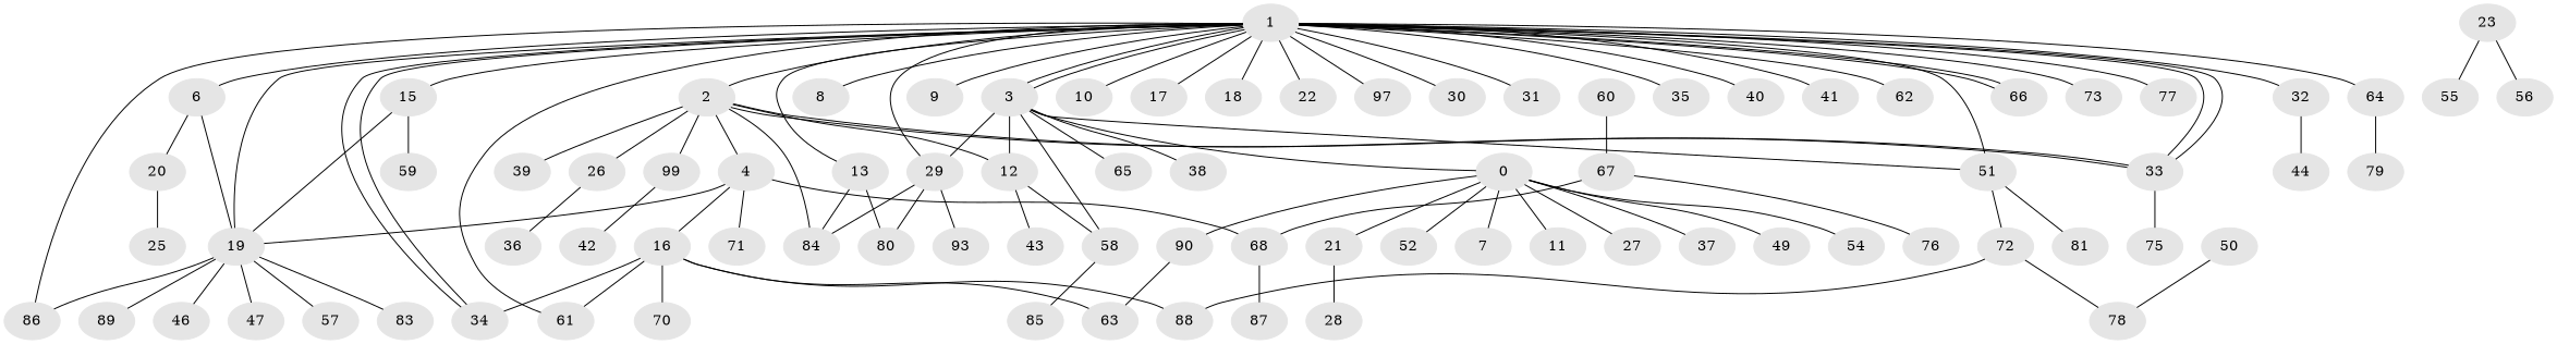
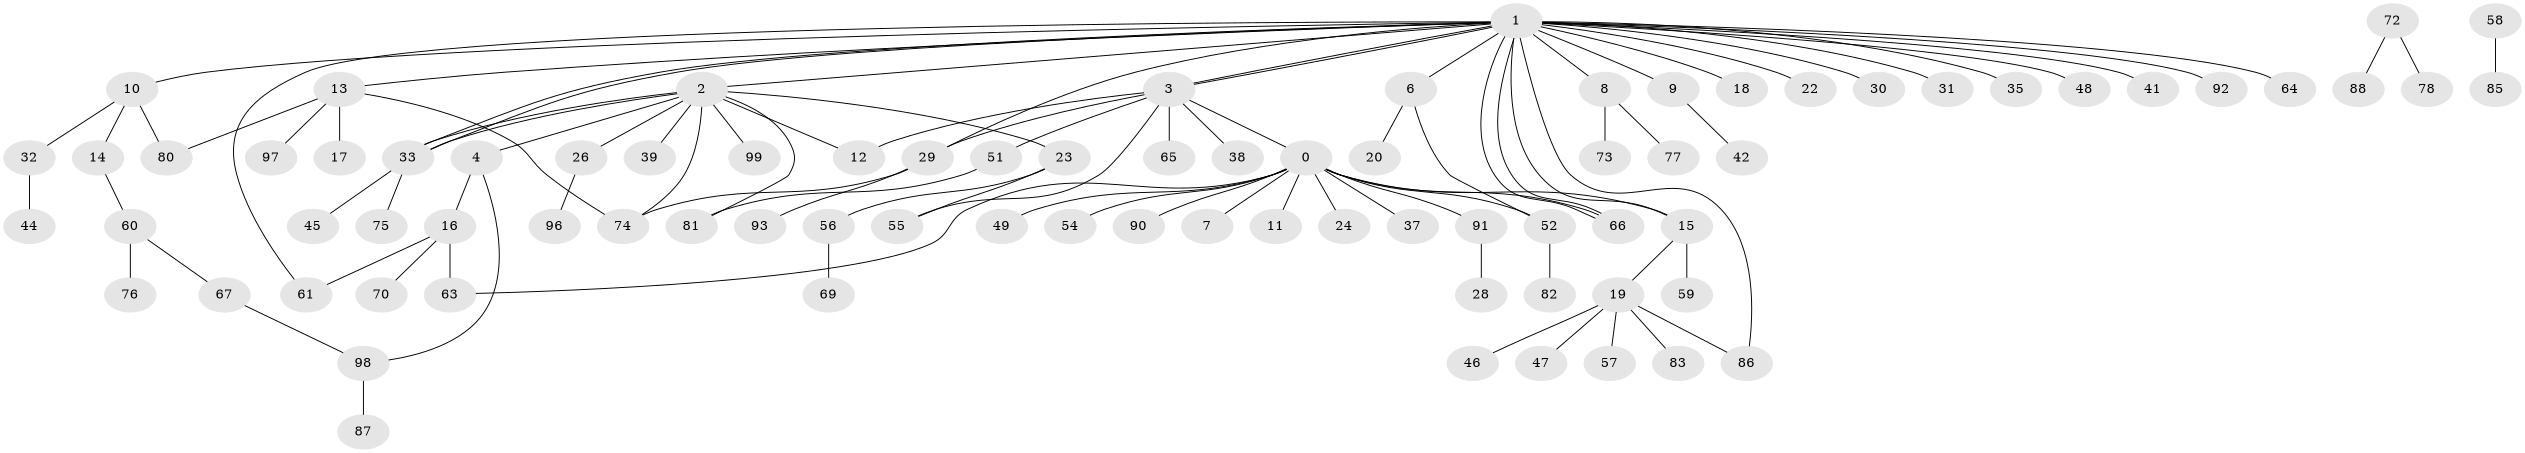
  graph {
    node [color=gray90 style=filled]
    1
    2
    3
    6
    8
    9
    10
    13
    15
    17
    18
    19
    22
    n14 [label=97]
    29
    30
    31
    32
    33
-   34
    35
-   40
+   40 [label=48]
    41
    51
    61
-   62
+   62 [label=92]
    64
    66
    73
    77
    86
    4
    12
    23
    26
    39
    81
-   84
+   84 [label=74]
    n39 [label=99]
    n40 [label=0]
    38
    55
    65
    52
    20
    42
+   14
    80
    59
    46
    47
    57
    83
-   89
    n55 [label=93]
    44
+   45
    75
    72
-   79
    16
-   68
-   71
-   43
+   68 [label=98]
    58
    56
-   36
+   36 [label=96]
    7
    11
-   21
-   24 [label=27]
+   21 [label=91]
+   24
    37
    49
    54
    63
    90
    70
    88
    87
    28
-   25
+   82
    60
    85
    67
-   50
+   69
    78
    76
    1 -- 2
    1 -- 3
    1 -- 3
    1 -- 6
    1 -- 8
    1 -- 9
    1 -- 10
    1 -- 13
    1 -- 15
-   1 -- 17
+   13 -- 17
    1 -- 18
-   1 -- 19
    1 -- 22
-   1 -- n14
+   13 -- n14
    1 -- 29
    1 -- 30
    1 -- 31
-   1 -- 32
+   10 -- 32
    1 -- 33
    1 -- 33
-   1 -- 34
-   1 -- 34
    1 -- 35
    1 -- 40
    1 -- 41
-   1 -- 51
    1 -- 61
    1 -- 62
    1 -- 64
    1 -- 66
    1 -- 66
-   1 -- 73
-   1 -- 77
+   8 -- 73
+   8 -- 77
    1 -- 86
    2 -- 33
    2 -- 33
    2 -- 4
    2 -- 12
+   2 -- 23
    2 -- 26
    2 -- 39
+   2 -- 81
    2 -- 84
    2 -- n39
    3 -- 29
    3 -- 51
    3 -- 12
    3 -- n40
    3 -- 38
-   3 -- 58
+   3 -- 55
    3 -- 65
-   6 -- 19
+   6 -- 52
    6 -- 20
-   n39 -- 42
-   29 -- 80
+   9 -- 42
+   10 -- 14
+   10 -- 80
    13 -- 84
    13 -- 80
    15 -- 19
    15 -- 59
    19 -- 86
    19 -- 46
    19 -- 47
    19 -- 57
    19 -- 83
-   19 -- 89
    29 -- 84
    29 -- n55
    32 -- 44
+   33 -- 45
    33 -- 75
    51 -- 81
-   51 -- 72
-   64 -- 79
-   4 -- 19
    4 -- 16
    4 -- 68
-   4 -- 71
-   12 -- 43
-   12 -- 58
    23 -- 55
    23 -- 56
    26 -- 36
+   n40 -- 15
+   n40 -- 66
    n40 -- 52
    n40 -- 7
    n40 -- 11
    n40 -- 21
    n40 -- 24
    n40 -- 37
    n40 -- 49
    n40 -- 54
-   90 -- 63
+   n40 -- 63
    n40 -- 90
-   20 -- 25
+   52 -- 82
+   14 -- 60
    72 -- 88
    72 -- 78
-   16 -- 34
    16 -- 61
    16 -- 63
    16 -- 70
-   16 -- 88
    68 -- 87
    58 -- 85
+   56 -- 69
    21 -- 28
    60 -- 67
    67 -- 68
-   67 -- 76
-   50 -- 78
+   60 -- 76
  }
